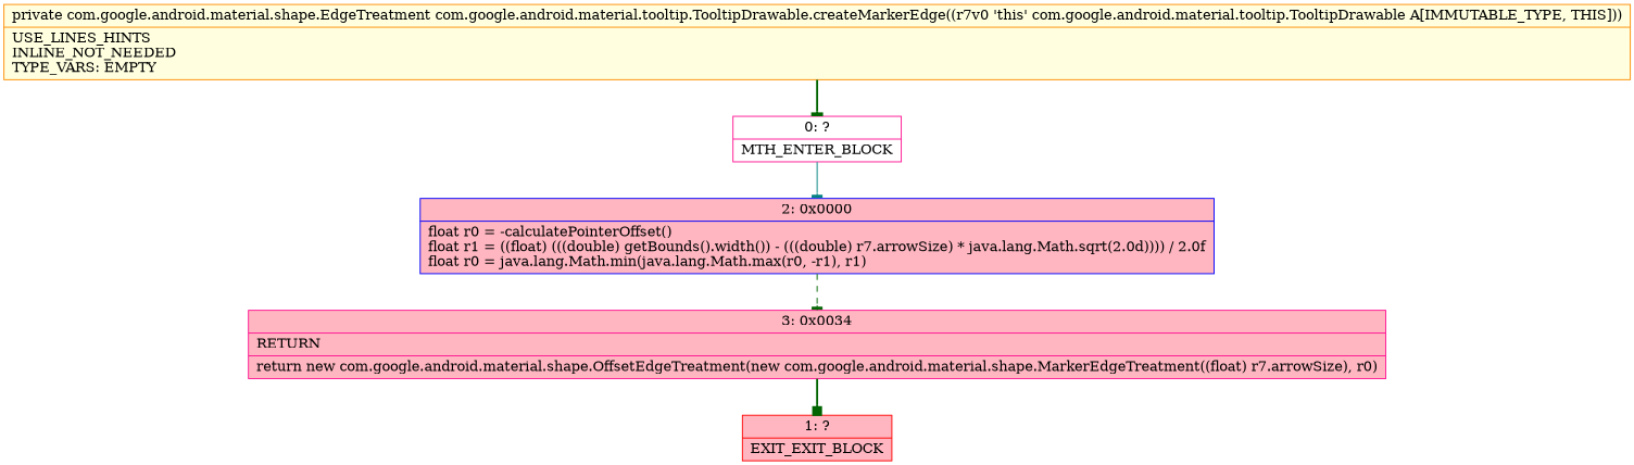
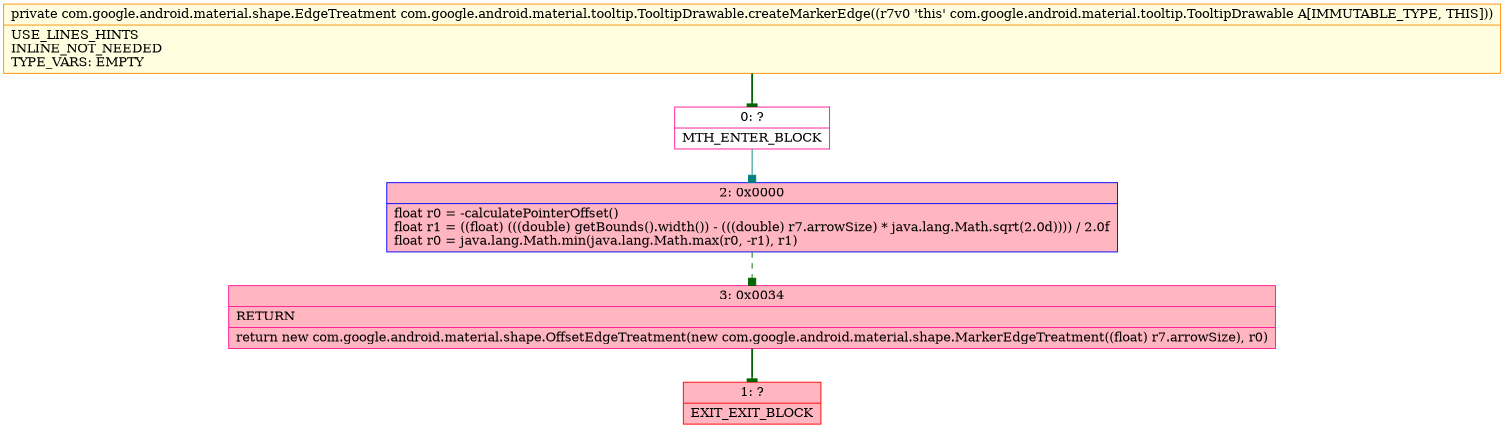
  digraph {
    node [color=deeppink fillcolor=lightpink shape=record style=filled]
    edge [arrowhead=box color=darkgreen style=bold]
    n1 [fillcolor=white label="{0\:\ ?|MTH_ENTER_BLOCK\l}"]
    n2 [color=blue label="{2\:\ 0x0000|float r0 = \-calculatePointerOffset()\lfloat r1 = ((float) (((double) getBounds().width()) \- (((double) r7.arrowSize) * java.lang.Math.sqrt(2.0d)))) \/ 2.0f\lfloat r0 = java.lang.Math.min(java.lang.Math.max(r0, \-r1), r1)\l}"]
    n3 [label="{3\:\ 0x0034|RETURN\l|return new com.google.android.material.shape.OffsetEdgeTreatment(new com.google.android.material.shape.MarkerEdgeTreatment((float) r7.arrowSize), r0)\l}"]
    n4 [color=red label="{1\:\ ?|EXIT_EXIT_BLOCK\l}"]
    n5 [color=darkorange fillcolor=lightyellow label="{private com.google.android.material.shape.EdgeTreatment com.google.android.material.tooltip.TooltipDrawable.createMarkerEdge((r7v0 'this' com.google.android.material.tooltip.TooltipDrawable A[IMMUTABLE_TYPE, THIS]))  | USE_LINES_HINTS\lINLINE_NOT_NEEDED\lTYPE_VARS: EMPTY\l}"]
-   n1 -> n2 [arrowhead=tee color=teal style=solid]
-   n2 -> n3 [arrowhead=tee style=dashed]
-   n3 -> n4
+   n1 -> n2 [color=teal style=solid]
+   n2 -> n3 [style=dashed]
+   n3 -> n4 [arrowhead=tee]
    n5 -> n1 [arrowhead=tee]
  }
